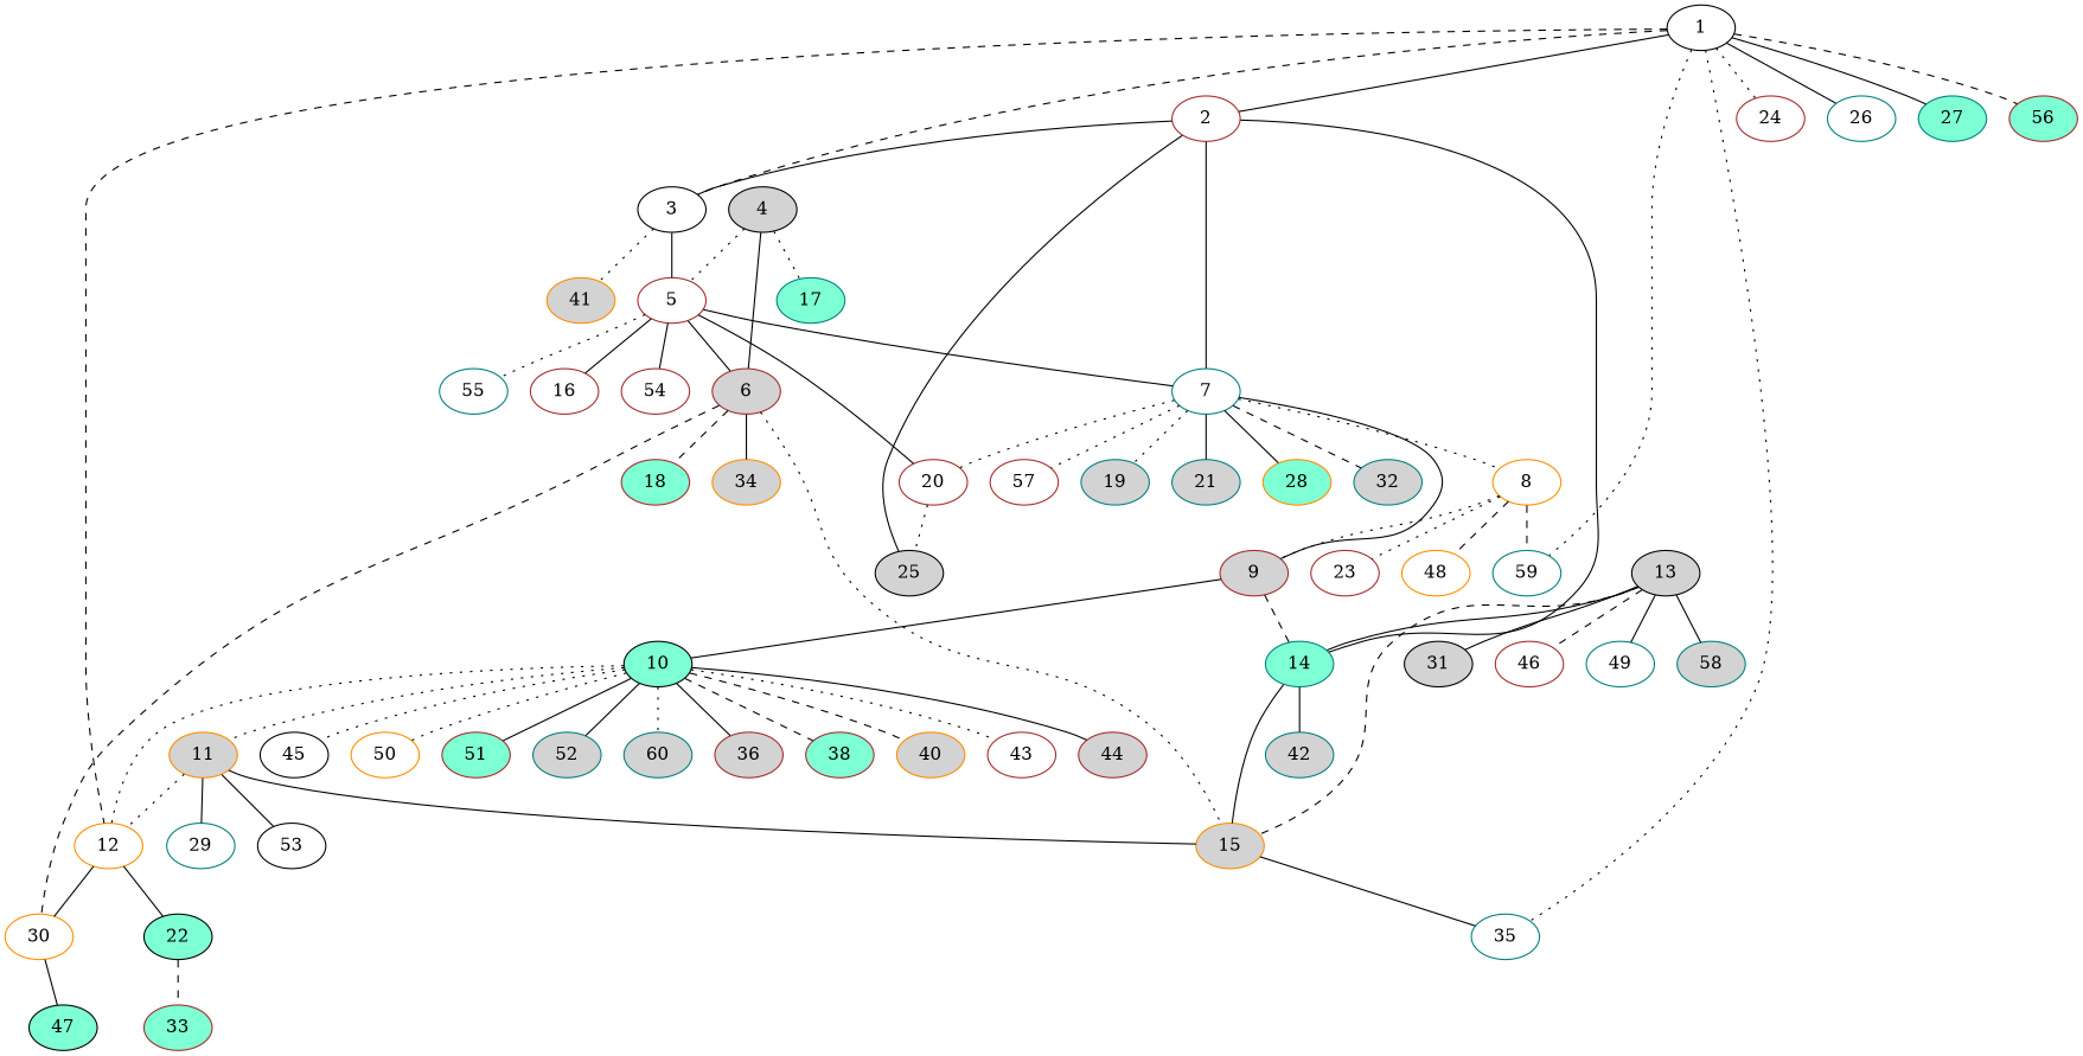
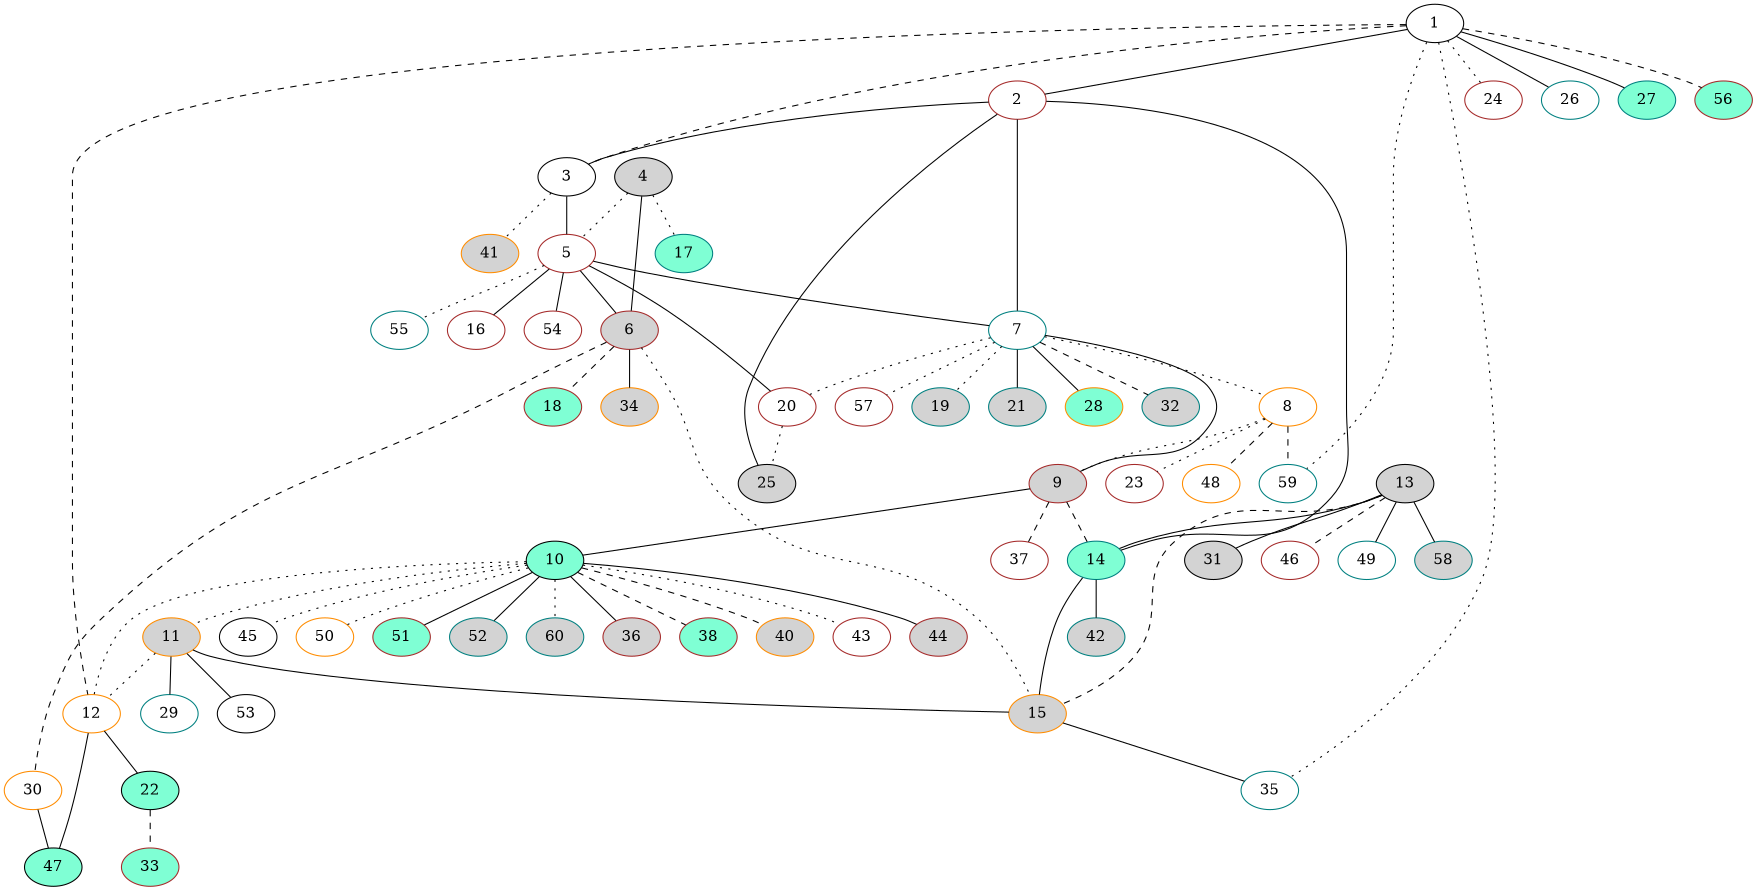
  graph {
    node [color=brown fillcolor=white style=filled]
    edge [style=solid]
    1 [color=black]
    2
    3 [color=black]
    12 [color=darkorange]
    24
    26 [color=teal]
    27 [color=teal fillcolor=aquamarine]
    35 [color=teal]
    56 [fillcolor=aquamarine]
    59 [color=teal]
    7 [color=teal]
    14 [color=teal fillcolor=aquamarine]
    25 [color=black fillcolor=lightgrey]
    5
    41 [color=darkorange fillcolor=lightgrey]
    30 [color=darkorange]
    22 [color=black fillcolor=aquamarine]
    20
    8 [color=darkorange]
    9 [fillcolor=lightgrey]
    19 [color=teal fillcolor=lightgrey]
    21 [color=teal fillcolor=lightgrey]
    28 [color=darkorange fillcolor=aquamarine]
    32 [color=teal fillcolor=lightgrey]
    57
    15 [color=darkorange fillcolor=lightgrey]
    42 [color=teal fillcolor=lightgrey]
    6 [fillcolor=lightgrey]
    16
    54
    55 [color=teal]
    4 [color=black fillcolor=lightgrey]
    17 [color=teal fillcolor=aquamarine]
    18 [fillcolor=aquamarine]
    34 [color=darkorange fillcolor=lightgrey]
    47 [color=black fillcolor=aquamarine]
    23
    48 [color=darkorange]
    10 [color=black fillcolor=aquamarine]
+   37
    11 [color=darkorange fillcolor=lightgrey]
    36 [fillcolor=lightgrey]
    38 [fillcolor=aquamarine]
    40 [color=darkorange fillcolor=lightgrey]
    43
    44 [fillcolor=lightgrey]
    45 [color=black]
    50 [color=darkorange]
    51 [fillcolor=aquamarine]
    52 [color=teal fillcolor=lightgrey]
    60 [color=teal fillcolor=lightgrey]
    29 [color=teal]
    53 [color=black]
    33 [fillcolor=aquamarine]
    13 [color=black fillcolor=lightgrey]
    31 [color=black fillcolor=lightgrey]
    46
    49 [color=teal]
    58 [color=teal fillcolor=lightgrey]
    1 -- 2
    1 -- 3 [style=dashed]
    1 -- 12 [style=dashed]
    1 -- 24 [style=dotted]
    1 -- 26
    1 -- 27
    1 -- 35 [style=dotted]
    1 -- 56 [style=dashed]
    1 -- 59 [style=dotted]
    2 -- 3
    2 -- 7
    2 -- 14
    2 -- 25
    3 -- 5
    3 -- 41 [style=dotted]
-   12 -- 30
+   12 -- 47
    12 -- 22
    7 -- 20 [style=dotted]
    7 -- 8 [style=dotted]
    7 -- 9
    7 -- 19 [style=dotted]
    7 -- 21
    7 -- 28
    7 -- 32 [style=dashed]
    7 -- 57 [style=dotted]
    14 -- 15
    14 -- 42
    5 -- 7
    5 -- 20
    5 -- 6
    5 -- 16
    5 -- 54
    5 -- 55 [style=dotted]
    30 -- 47
    22 -- 33 [style=dashed]
    20 -- 25 [style=dotted]
    8 -- 59 [style=dashed]
    8 -- 9 [style=dotted]
    8 -- 23 [style=dotted]
    8 -- 48 [style=dashed]
    9 -- 14 [style=dashed]
    9 -- 10
+   9 -- 37 [style=dashed]
    15 -- 35
    6 -- 30 [style=dashed]
    6 -- 15 [style=dotted]
    6 -- 18 [style=dashed]
    6 -- 34
    4 -- 5 [style=dotted]
    4 -- 6
    4 -- 17 [style=dotted]
    10 -- 12 [style=dotted]
    10 -- 11 [style=dotted]
    10 -- 36
    10 -- 38 [style=dashed]
    10 -- 40 [style=dashed]
    10 -- 43 [style=dotted]
    10 -- 44
    10 -- 45 [style=dotted]
    10 -- 50 [style=dotted]
    10 -- 51
    10 -- 52
    10 -- 60 [style=dotted]
    11 -- 12 [style=dotted]
    11 -- 15
    11 -- 29
    11 -- 53
    13 -- 14
    13 -- 15 [style=dashed]
    13 -- 31
    13 -- 46 [style=dashed]
    13 -- 49
    13 -- 58
  }
